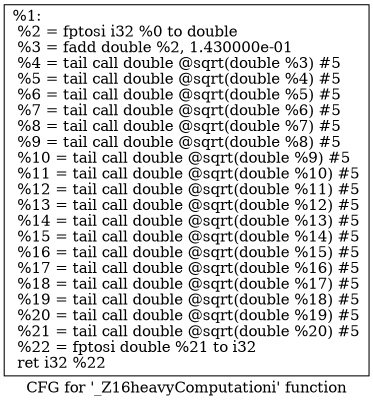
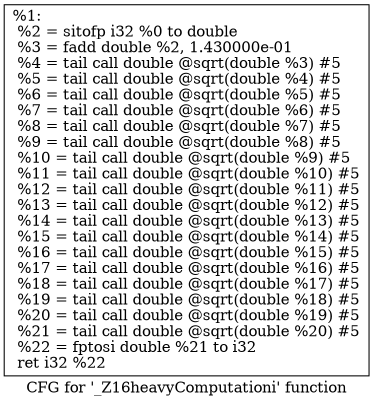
  digraph {
    label="CFG for '_Z16heavyComputationi' function"
-   n1 [label="{%1:\l  %2 = fptosi i32 %0 to double\l  %3 = fadd double %2, 1.430000e-01\l  %4 = tail call double @sqrt(double %3) #5\l  %5 = tail call double @sqrt(double %4) #5\l  %6 = tail call double @sqrt(double %5) #5\l  %7 = tail call double @sqrt(double %6) #5\l  %8 = tail call double @sqrt(double %7) #5\l  %9 = tail call double @sqrt(double %8) #5\l  %10 = tail call double @sqrt(double %9) #5\l  %11 = tail call double @sqrt(double %10) #5\l  %12 = tail call double @sqrt(double %11) #5\l  %13 = tail call double @sqrt(double %12) #5\l  %14 = tail call double @sqrt(double %13) #5\l  %15 = tail call double @sqrt(double %14) #5\l  %16 = tail call double @sqrt(double %15) #5\l  %17 = tail call double @sqrt(double %16) #5\l  %18 = tail call double @sqrt(double %17) #5\l  %19 = tail call double @sqrt(double %18) #5\l  %20 = tail call double @sqrt(double %19) #5\l  %21 = tail call double @sqrt(double %20) #5\l  %22 = fptosi double %21 to i32\l  ret i32 %22\l}" shape=record]
+   n1 [label="{%1:\l  %2 = sitofp i32 %0 to double\l  %3 = fadd double %2, 1.430000e-01\l  %4 = tail call double @sqrt(double %3) #5\l  %5 = tail call double @sqrt(double %4) #5\l  %6 = tail call double @sqrt(double %5) #5\l  %7 = tail call double @sqrt(double %6) #5\l  %8 = tail call double @sqrt(double %7) #5\l  %9 = tail call double @sqrt(double %8) #5\l  %10 = tail call double @sqrt(double %9) #5\l  %11 = tail call double @sqrt(double %10) #5\l  %12 = tail call double @sqrt(double %11) #5\l  %13 = tail call double @sqrt(double %12) #5\l  %14 = tail call double @sqrt(double %13) #5\l  %15 = tail call double @sqrt(double %14) #5\l  %16 = tail call double @sqrt(double %15) #5\l  %17 = tail call double @sqrt(double %16) #5\l  %18 = tail call double @sqrt(double %17) #5\l  %19 = tail call double @sqrt(double %18) #5\l  %20 = tail call double @sqrt(double %19) #5\l  %21 = tail call double @sqrt(double %20) #5\l  %22 = fptosi double %21 to i32\l  ret i32 %22\l}" shape=record]
  }
